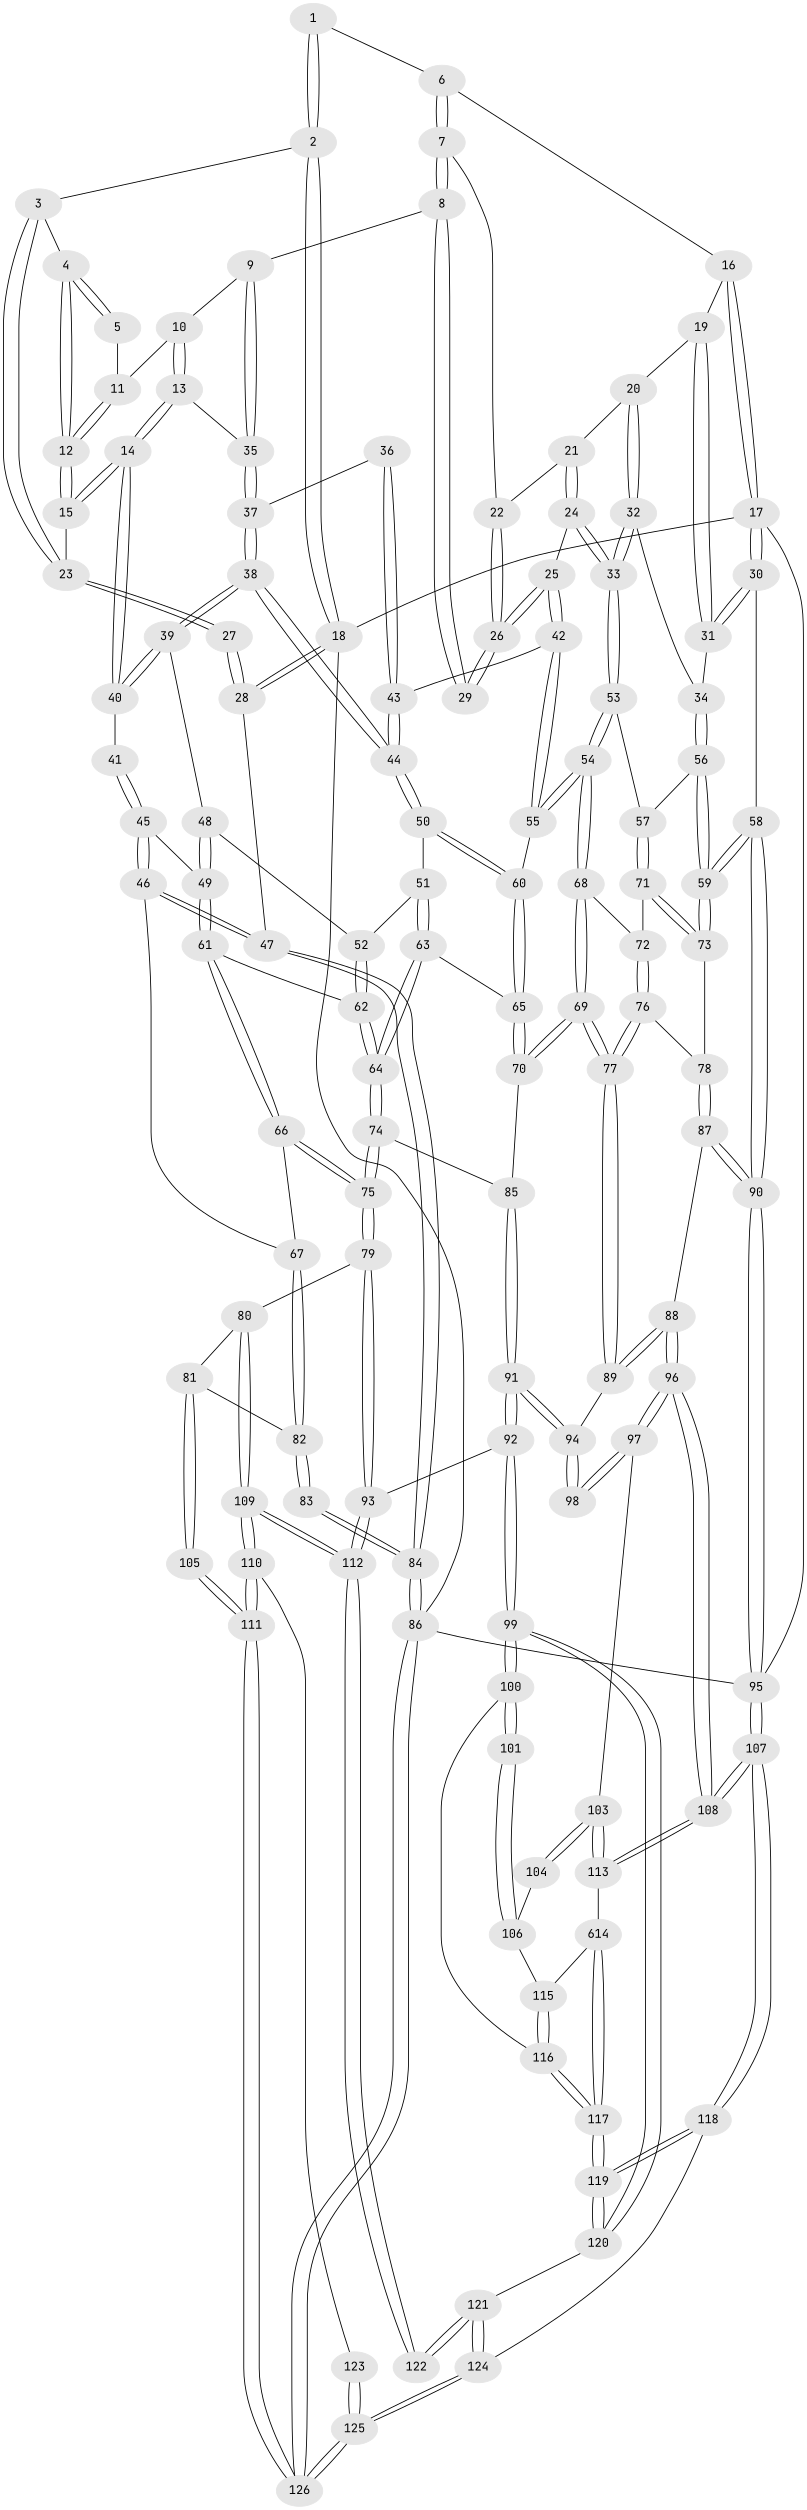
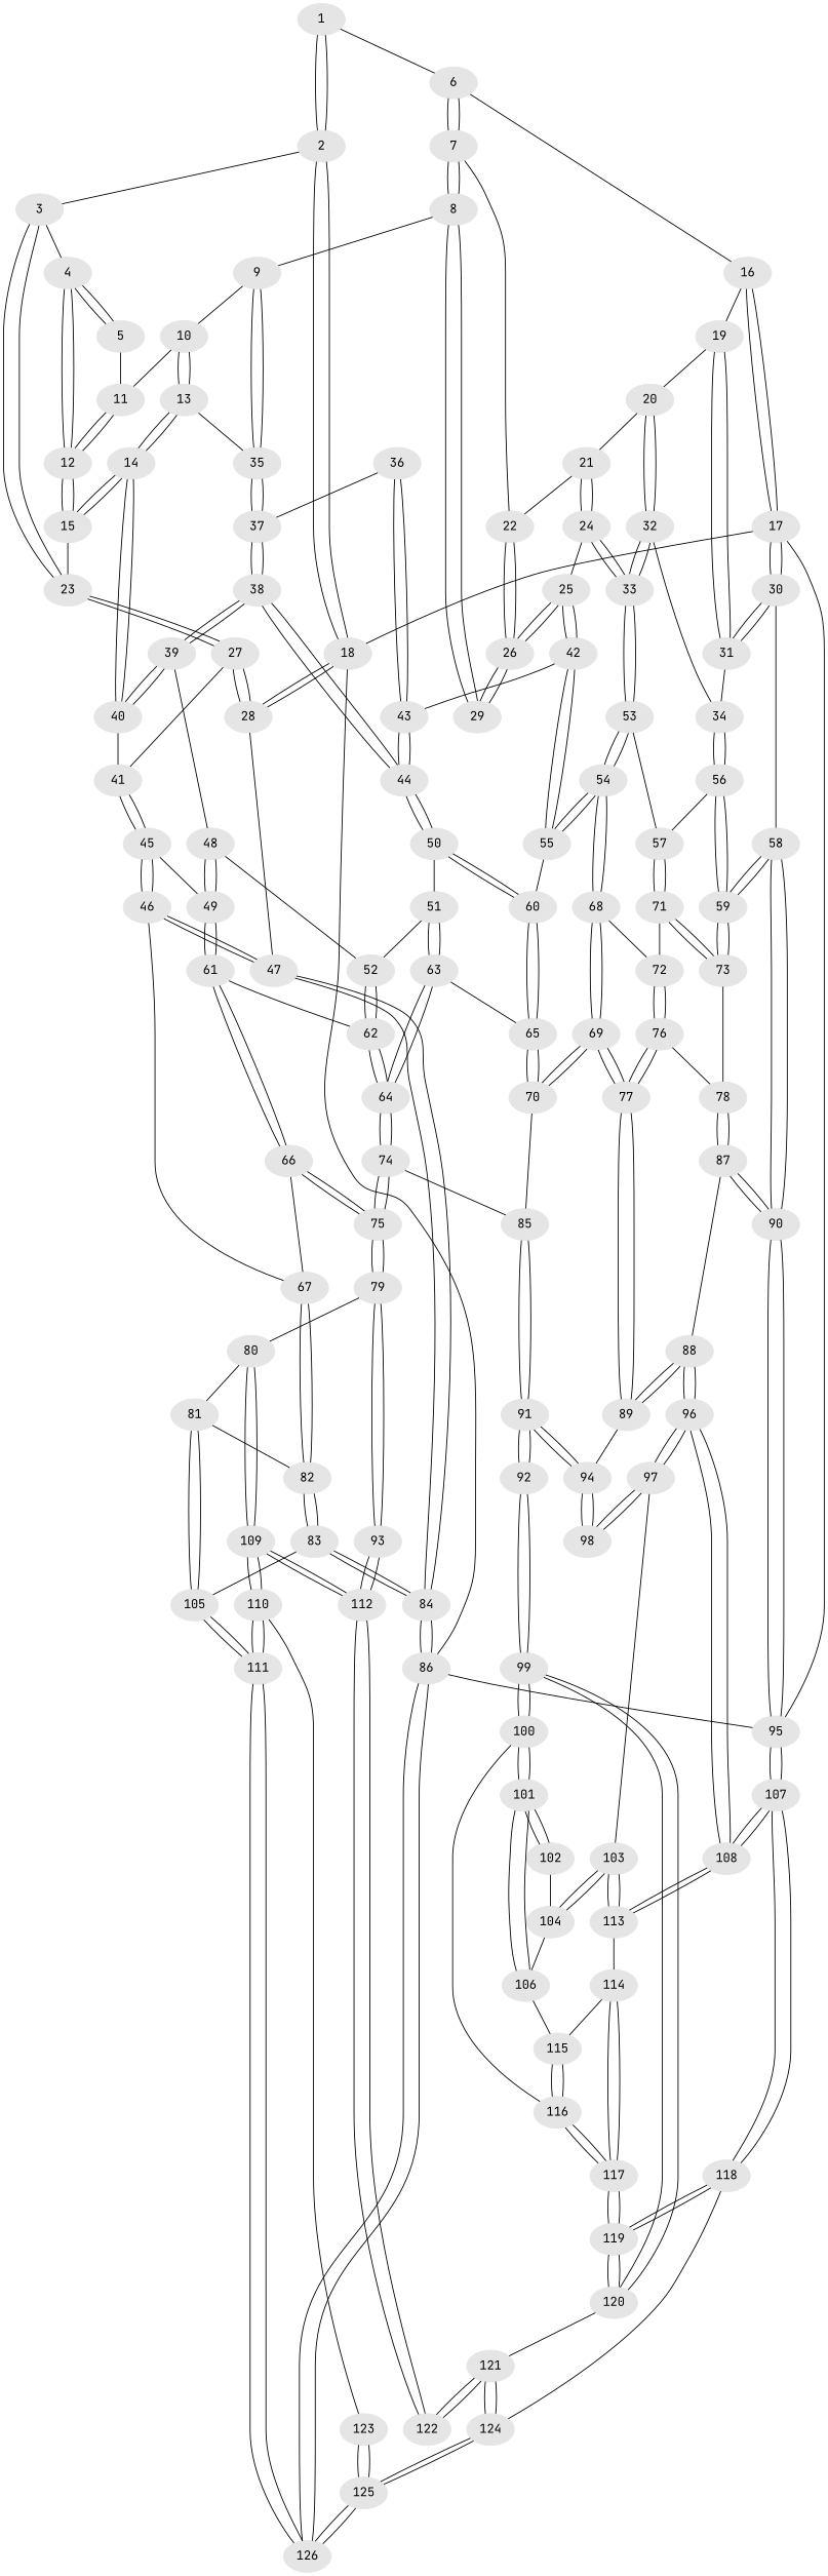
  graph {
    fontname="JetBrains Mono"
    node [color=gray90 fontname="JetBrains Mono" style=filled]
    edge [fontname="JetBrains Mono"]
    1
    2
    6
    3
    18
    7
    16
    4
    23
    28
    86
    5
    12
    27
    11
    15
    8
    22
    17
    19
    9
    29
    26
    10
    35
    13
    37
    14
    40
    41
    30
    95
    20
    31
    58
    107
    47
    126
    21
    32
    34
    24
    33
    25
    42
    53
    43
    55
    45
    84
    36
    59
    90
    56
    54
    57
    38
    44
    39
    48
    50
    49
    52
    46
    60
    51
    67
    61
    82
    62
    66
    63
    65
    64
    68
    71
    69
    72
    73
    78
    70
    75
    74
    85
    79
    83
    77
    76
    89
    91
    87
    80
    93
    94
    88
    81
    109
    112
    105
    110
    111
    92
    96
    97
    108
    98
    99
    100
    120
    122
    118
    103
    113
    104
    101
    116
    121
+   102
    106
    117
    115
-   114 [label=614]
+   114
    119
    124
    123
    125
    1 -- 2
    1 -- 2
    1 -- 6
    2 -- 3
    2 -- 18
    2 -- 18
    6 -- 7
    6 -- 7
    6 -- 16
    3 -- 4
    3 -- 23
    3 -- 23
    18 -- 28
    18 -- 28
    18 -- 86
    7 -- 8
    7 -- 8
    7 -- 22
    16 -- 17
    16 -- 17
    16 -- 19
    4 -- 5
    4 -- 5
    4 -- 12
    4 -- 12
    23 -- 27
    23 -- 27
    28 -- 47
    86 -- 95
    86 -- 126
    86 -- 126
    5 -- 11
    12 -- 15
    12 -- 15
    27 -- 28
    27 -- 28
+   27 -- 41
    11 -- 12
    11 -- 12
    15 -- 23
    8 -- 9
    8 -- 29
    8 -- 29
    22 -- 26
    22 -- 26
    17 -- 18
    17 -- 30
    17 -- 30
    17 -- 95
    19 -- 20
    19 -- 31
    19 -- 31
    9 -- 10
    9 -- 35
    9 -- 35
    26 -- 29
    26 -- 29
    10 -- 11
    10 -- 13
    10 -- 13
    35 -- 37
    35 -- 37
    13 -- 35
    13 -- 14
    13 -- 14
    37 -- 38
    37 -- 38
    14 -- 15
    14 -- 15
    14 -- 40
    14 -- 40
    40 -- 41
    41 -- 45
    41 -- 45
    30 -- 31
    30 -- 31
    30 -- 58
    95 -- 107
    95 -- 107
    20 -- 21
    20 -- 32
    20 -- 32
    31 -- 34
    58 -- 59
    58 -- 59
    58 -- 90
    58 -- 90
    107 -- 108
    107 -- 108
    107 -- 118
    107 -- 118
    47 -- 84
    47 -- 84
    21 -- 22
    21 -- 24
    21 -- 24
    32 -- 34
    32 -- 33
    32 -- 33
    34 -- 56
    34 -- 56
    24 -- 33
    24 -- 33
    24 -- 25
    33 -- 53
    33 -- 53
    25 -- 26
    25 -- 26
    25 -- 42
    25 -- 42
    42 -- 43
    42 -- 55
    42 -- 55
    53 -- 54
    53 -- 54
    53 -- 57
    43 -- 44
    43 -- 44
    55 -- 60
    45 -- 49
    45 -- 46
    45 -- 46
    84 -- 86
    84 -- 86
    36 -- 37
    36 -- 43
    36 -- 43
    59 -- 73
    59 -- 73
    90 -- 95
    90 -- 95
    56 -- 59
    56 -- 59
    56 -- 57
    54 -- 55
    54 -- 55
    54 -- 68
    54 -- 68
    57 -- 71
    57 -- 71
    38 -- 44
    38 -- 44
    38 -- 39
    38 -- 39
    44 -- 50
    44 -- 50
    39 -- 40
    39 -- 40
    39 -- 48
    48 -- 49
    48 -- 49
    48 -- 52
    50 -- 60
    50 -- 60
    50 -- 51
    49 -- 61
    49 -- 61
    52 -- 62
    52 -- 62
    46 -- 47
    46 -- 47
    46 -- 67
    60 -- 65
    60 -- 65
    51 -- 52
    51 -- 63
    51 -- 63
    67 -- 82
    67 -- 82
    61 -- 62
    61 -- 66
    61 -- 66
    82 -- 83
    82 -- 83
    62 -- 64
    62 -- 64
    66 -- 67
    66 -- 75
    66 -- 75
    63 -- 65
    63 -- 64
    63 -- 64
    65 -- 70
    65 -- 70
    64 -- 74
    64 -- 74
    68 -- 69
    68 -- 69
    68 -- 72
    71 -- 72
    71 -- 73
    71 -- 73
    69 -- 70
    69 -- 70
    69 -- 77
    69 -- 77
    72 -- 76
    72 -- 76
    73 -- 78
    78 -- 87
    78 -- 87
    70 -- 85
    75 -- 79
    75 -- 79
    74 -- 75
    74 -- 75
    74 -- 85
    85 -- 91
    85 -- 91
    79 -- 80
    79 -- 93
    79 -- 93
    83 -- 84
    83 -- 84
+   83 -- 105
    77 -- 89
    77 -- 89
    76 -- 78
    76 -- 77
    76 -- 77
    89 -- 94
    91 -- 94
    91 -- 94
    91 -- 92
    91 -- 92
    87 -- 90
    87 -- 90
    87 -- 88
    80 -- 81
    80 -- 109
    80 -- 109
    93 -- 112
    93 -- 112
    94 -- 98
    94 -- 98
    88 -- 89
    88 -- 89
    88 -- 96
    88 -- 96
    81 -- 82
    81 -- 105
    81 -- 105
    109 -- 112
    109 -- 112
    109 -- 110
    109 -- 110
    112 -- 122
    112 -- 122
    105 -- 111
    105 -- 111
    110 -- 111
    110 -- 111
    110 -- 123
    111 -- 126
    111 -- 126
-   92 -- 93
    92 -- 99
    92 -- 99
    96 -- 97
    96 -- 97
    96 -- 108
    96 -- 108
    97 -- 98
    97 -- 98
    97 -- 103
    108 -- 113
    108 -- 113
    99 -- 100
    99 -- 100
    99 -- 120
    99 -- 120
    100 -- 101
    100 -- 101
    100 -- 116
    120 -- 121
    118 -- 119
    118 -- 119
    118 -- 124
    103 -- 113
    103 -- 113
    103 -- 104
    103 -- 104
    113 -- 114
    104 -- 106
+   101 -- 102
+   101 -- 102
    101 -- 106
    101 -- 106
    116 -- 117
    116 -- 117
    121 -- 122
    121 -- 122
    121 -- 124
    121 -- 124
+   102 -- 104
    106 -- 115
    117 -- 119
    117 -- 119
    115 -- 116
    115 -- 116
    114 -- 117
    114 -- 117
    114 -- 115
    119 -- 120
    119 -- 120
    124 -- 125
    124 -- 125
    123 -- 125
    123 -- 125
    125 -- 126
    125 -- 126
  }
